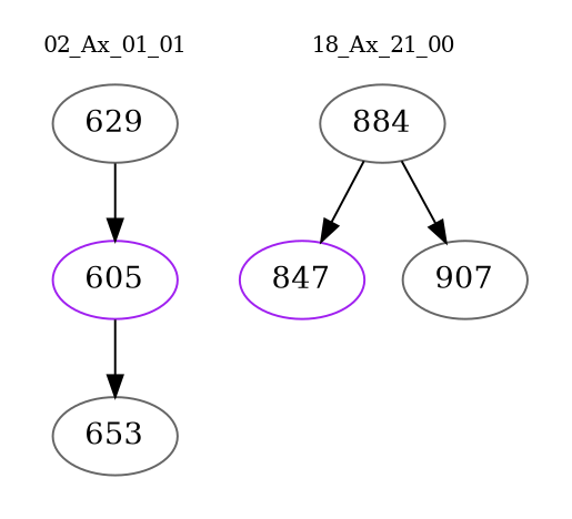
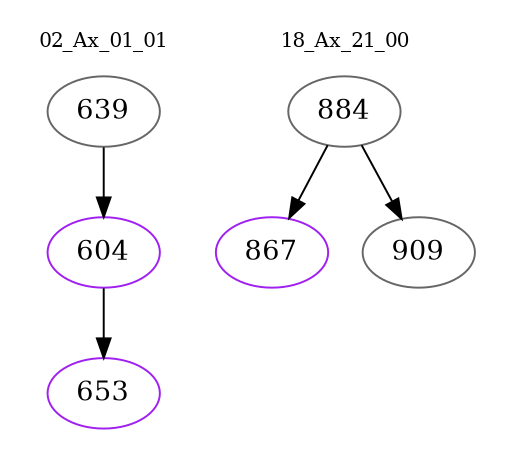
  digraph {
    node [color=gray40]
    edge [color=black]
-   n1 [label=629]
-   n2 [color=purple label=605]
-   n3 [label=653]
+   n1 [label=639]
+   n2 [color=purple label=604]
+   n3 [color=purple label=653]
    n4 [label=884]
-   n5 [color=purple label=847]
-   n6 [label=907]
+   n5 [color=purple label=867]
+   n6 [label=909]
    subgraph cluster_1 {
      color=white
      fontsize=10
      label="02_Ax_01_01"
      n1
      n2
      n3
    }
    subgraph cluster_2 {
      color=white
      fontsize=10
      label="18_Ax_21_00"
      n4
      n5
      n6
    }
    n1 -> n2
    n2 -> n3
    n4 -> n5
    n4 -> n6
  }
